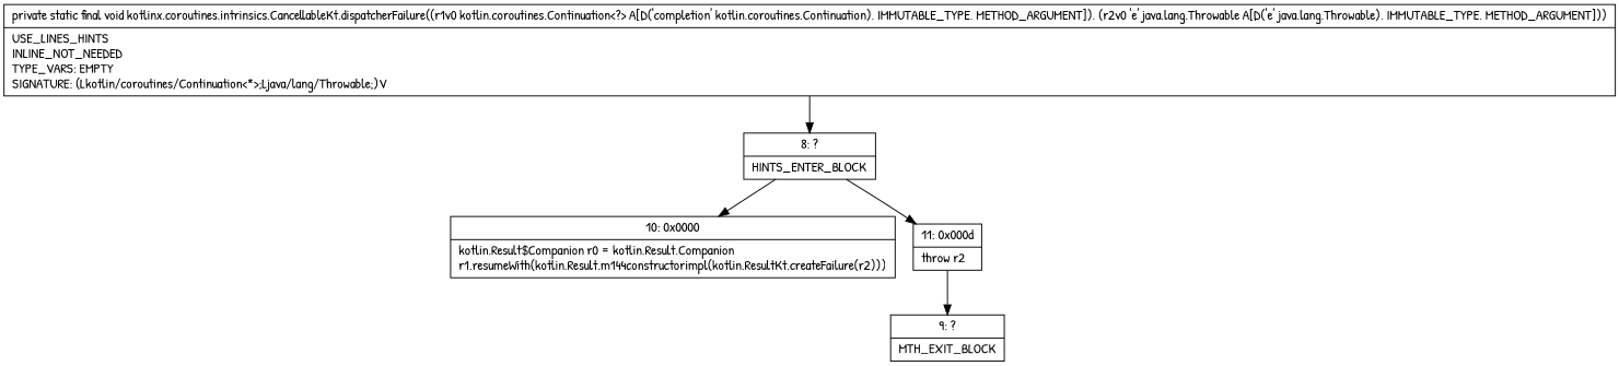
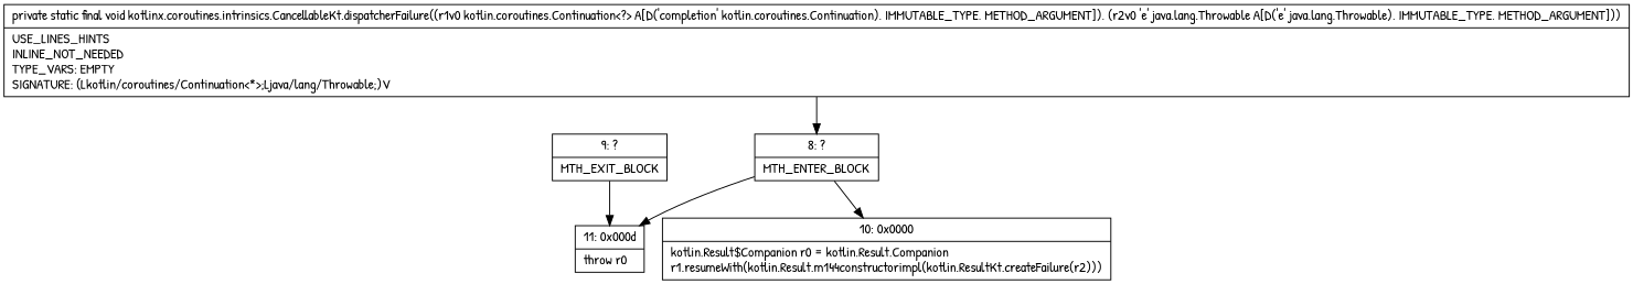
  digraph {
    fontname="Patrick Hand"
    node [fontname="Patrick Hand" shape=record]
    edge [fontname="Patrick Hand"]
-   n1 [label="{8\:\ ?|HINTS_ENTER_BLOCK\l}"]
+   n1 [label="{8\:\ ?|MTH_ENTER_BLOCK\l}"]
    n2 [label="{10\:\ 0x0000|kotlin.Result$Companion r0 = kotlin.Result.Companion\lr1.resumeWith(kotlin.Result.m144constructorimpl(kotlin.ResultKt.createFailure(r2)))\l}"]
-   n3 [label="{11\:\ 0x000d|throw r2\l}"]
+   n3 [label="{11\:\ 0x000d|throw r0\l}"]
    n4 [label="{9\:\ ?|MTH_EXIT_BLOCK\l}"]
    n5 [label="{private static final void kotlinx.coroutines.intrinsics.CancellableKt.dispatcherFailure((r1v0 kotlin.coroutines.Continuation\<?\> A[D('completion' kotlin.coroutines.Continuation), IMMUTABLE_TYPE, METHOD_ARGUMENT]), (r2v0 'e' java.lang.Throwable A[D('e' java.lang.Throwable), IMMUTABLE_TYPE, METHOD_ARGUMENT]))  | USE_LINES_HINTS\lINLINE_NOT_NEEDED\lTYPE_VARS: EMPTY\lSIGNATURE: (Lkotlin\/coroutines\/Continuation\<*\>;Ljava\/lang\/Throwable;)V\l}"]
    n1 -> n2
    n1 -> n3
-   n3 -> n4
+   n4 -> n3
    n5 -> n1
  }
